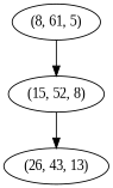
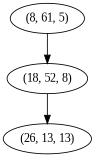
  digraph {
    fontname="Liberation Serif"
    node [fontname="Liberation Serif"]
    edge [fontname="Liberation Serif"]
    n1 [label="(8, 61, 5)"]
-   "(18, 52, 8)" [label="(15, 52, 8)"]
-   "(26, 43, 13)"
+   "(18, 52, 8)"
+   "(26, 43, 13)" [label="(26, 13, 13)"]
    n1 -> "(18, 52, 8)"
    "(18, 52, 8)" -> "(26, 43, 13)"
  }
